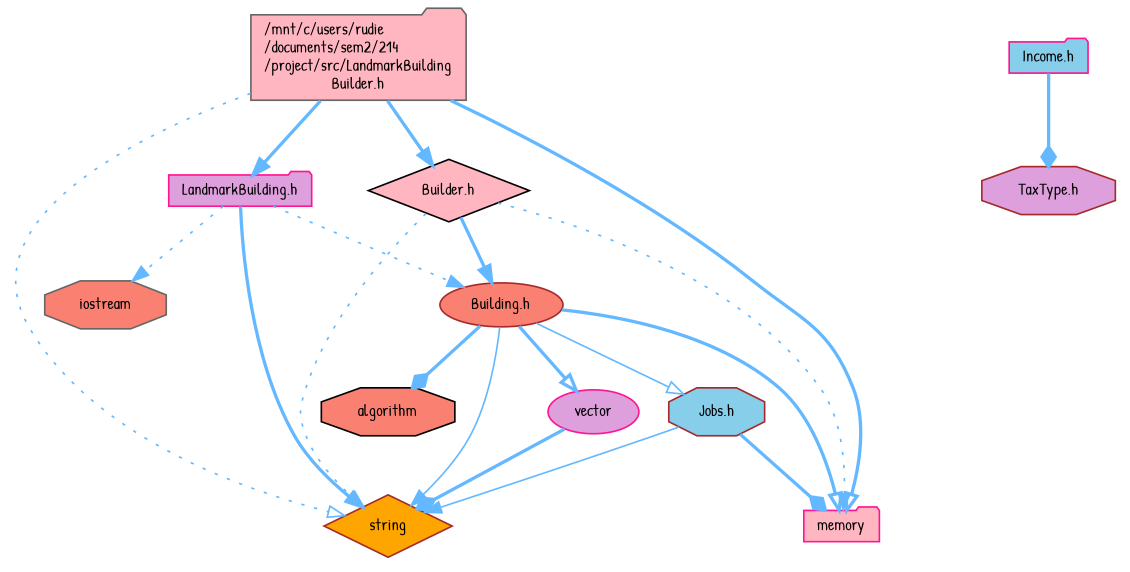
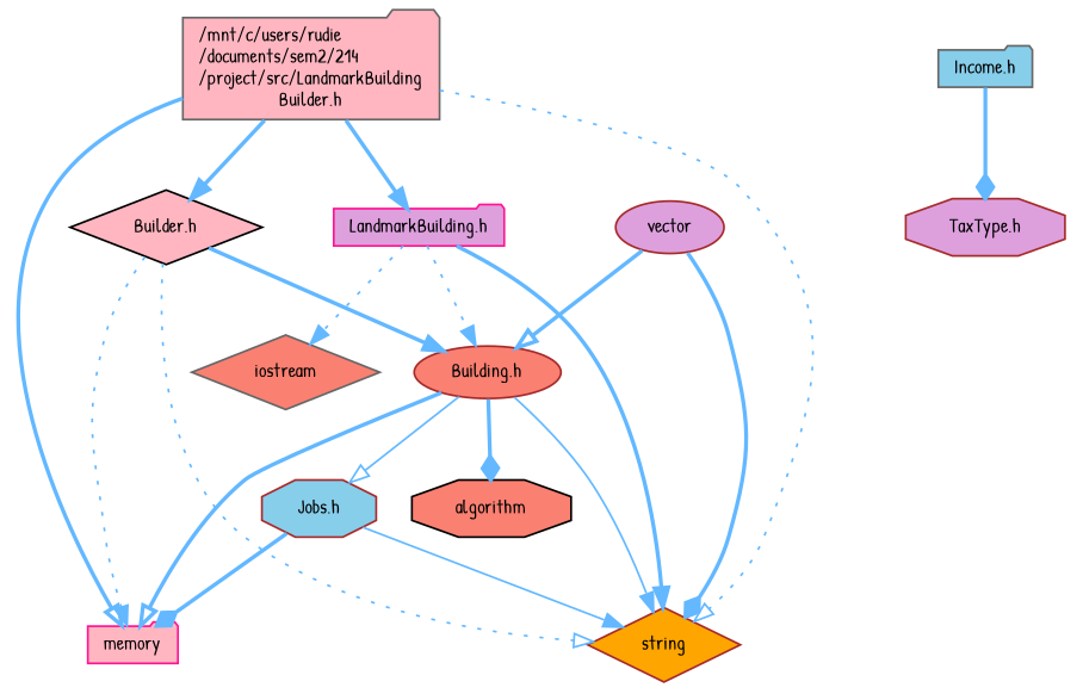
  digraph {
    fontname="Patrick Hand"
    node [color=brown fillcolor=lightpink fontname="Patrick Hand" fontsize=10 shape=folder style=filled]
    edge [arrowhead=normal color=steelblue1 fontname="Patrick Hand" fontsize=10 labelfontname=Helvetica labelfontsize=10 style=bold]
    n1 [color=gray40 fontcolor=black height=0.2 label="/mnt/c/users/rudie\l/documents/sem2/214\l/project/src/LandmarkBuilding\lBuilder.h" width=0.4]
    n2 [color=black height=0.2 label="Builder.h" shape=diamond width=0.4]
    n3 [fillcolor=orange height=0.2 label=string shape=diamond width=0.4]
    n4 [color=deeppink height=0.2 label=memory width=0.4]
    n5 [color=deeppink fillcolor=plum height=0.2 label="LandmarkBuilding.h" width=0.4]
    n6 [fillcolor=salmon height=0.2 label="Building.h" shape=ellipse width=0.4]
-   n7 [color=gray40 fillcolor=salmon height=0.2 label=iostream shape=octagon width=0.4]
-   n8 [color=deeppink fillcolor=plum height=0.2 label=vector shape=ellipse width=0.4]
+   n7 [color=gray40 fillcolor=salmon height=0.2 label=iostream shape=diamond width=0.4]
+   n8 [fillcolor=plum height=0.2 label=vector shape=ellipse width=0.4]
    n9 [color=black fillcolor=salmon height=0.2 label=algorithm shape=octagon width=0.4]
    n10 [fillcolor=skyblue height=0.2 label="Jobs.h" shape=octagon width=0.4]
-   n11 [color=deeppink fillcolor=skyblue height=0.2 label="Income.h" width=0.4]
+   n11 [color=gray40 fillcolor=skyblue height=0.2 label="Income.h" width=0.4]
    n12 [fillcolor=plum height=0.2 label="TaxType.h" shape=octagon width=0.4]
    n1 -> n2
    n1 -> n3 [arrowhead=onormal style=dotted]
    n1 -> n4 [arrowhead=onormal]
    n1 -> n5
    n2 -> n3 [arrowhead=onormal style=dotted]
    n2 -> n4 [style=dotted]
    n2 -> n6
    n5 -> n3
    n5 -> n6 [style=dotted]
    n5 -> n7 [style=dotted]
    n6 -> n3 [style=solid]
    n6 -> n4 [arrowhead=onormal]
-   n6 -> n8 [arrowhead=onormal]
+   n8 -> n6 [arrowhead=onormal]
    n6 -> n9 [arrowhead=diamond]
    n6 -> n10 [arrowhead=onormal style=solid]
    n8 -> n3 [arrowhead=diamond]
    n10 -> n3 [style=solid]
    n10 -> n4 [arrowhead=diamond]
    n11 -> n12 [arrowhead=diamond]
  }
